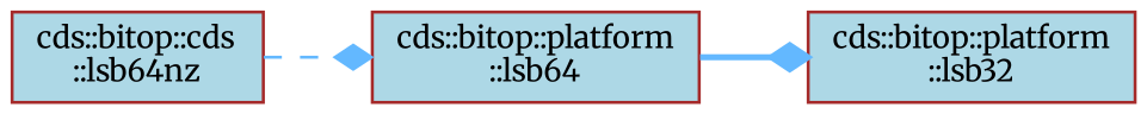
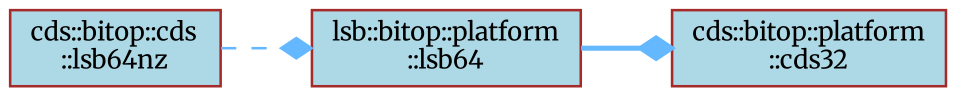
  digraph {
    fontname=Merriweather
    rankdir=LR
    node [color=brown fillcolor=lightblue fontname=Merriweather fontsize=10 shape=box style=filled]
    edge [arrowhead=diamond color=steelblue1 fontname=Merriweather fontsize=10 labelfontname=Helvetica labelfontsize=10]
    n1 [fontcolor=black height=0.2 label="cds::bitop::cds\l::lsb64nz" width=0.4]
-   n2 [height=0.2 label="cds::bitop::platform\l::lsb64" width=0.4]
-   n3 [height=0.2 label="cds::bitop::platform\l::lsb32" width=0.4]
+   n2 [height=0.2 label="lsb::bitop::platform\l::lsb64" width=0.4]
+   n3 [height=0.2 label="cds::bitop::platform\l::cds32" width=0.4]
    n1 -> n2 [style=dashed]
    n2 -> n3 [style=bold]
  }
